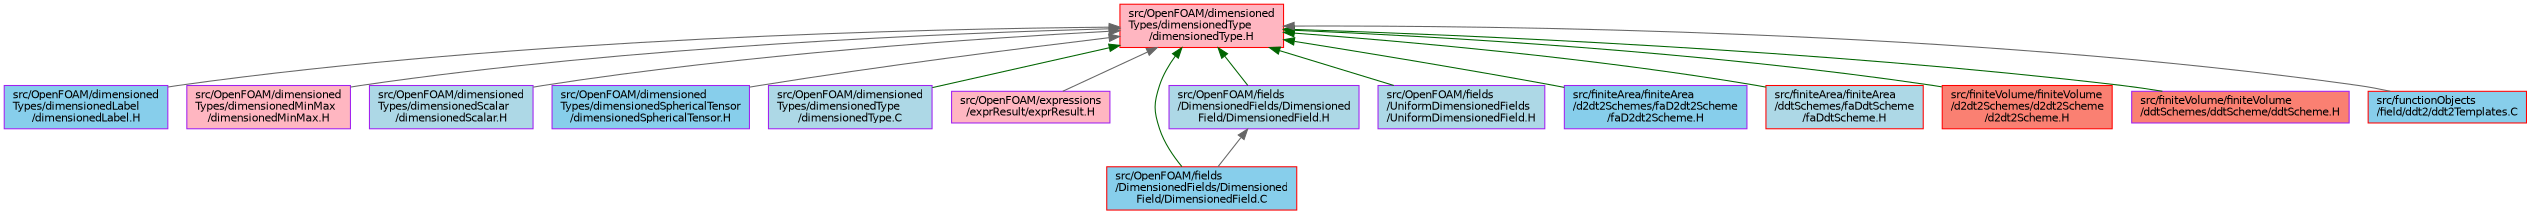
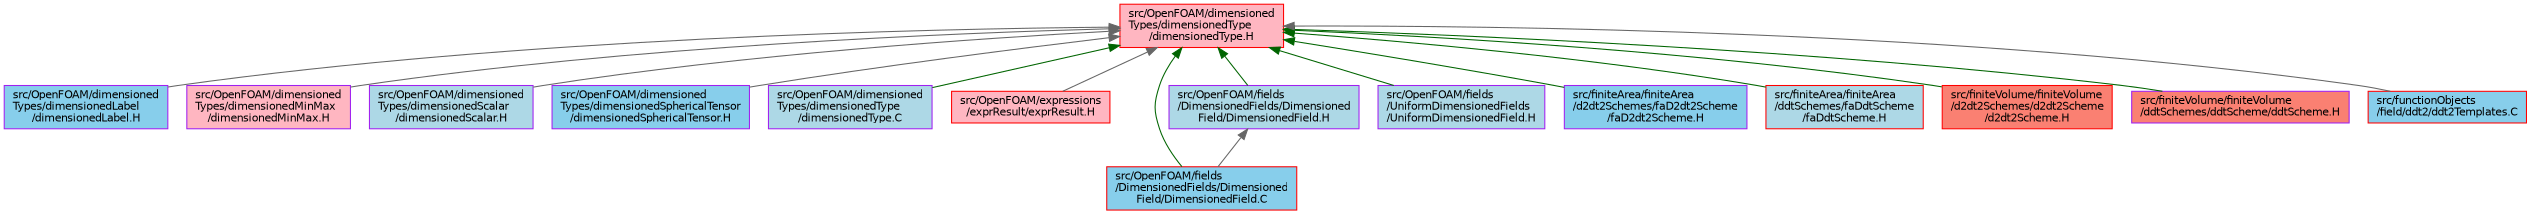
  digraph {
    node [color=purple fillcolor=skyblue fontname=Helvetica fontsize=10 shape=box style=filled]
    edge [color=darkgreen dir=back fontname=Helvetica fontsize=10 labelfontname=Helvetica labelfontsize=10 style=solid]
    n1 [color=red fillcolor=lightpink fontcolor=black height=0.2 label="src/OpenFOAM/dimensioned\lTypes/dimensionedType\l/dimensionedType.H" width=0.4]
    n2 [height=0.2 label="src/OpenFOAM/dimensioned\lTypes/dimensionedLabel\l/dimensionedLabel.H" width=0.4]
    n3 [fillcolor=lightpink height=0.2 label="src/OpenFOAM/dimensioned\lTypes/dimensionedMinMax\l/dimensionedMinMax.H" width=0.4]
    n4 [fillcolor=lightblue height=0.2 label="src/OpenFOAM/dimensioned\lTypes/dimensionedScalar\l/dimensionedScalar.H" width=0.4]
    n5 [height=0.2 label="src/OpenFOAM/dimensioned\lTypes/dimensionedSphericalTensor\l/dimensionedSphericalTensor.H" width=0.4]
    n6 [fillcolor=lightblue height=0.2 label="src/OpenFOAM/dimensioned\lTypes/dimensionedType\l/dimensionedType.C" width=0.4]
-   n7 [fillcolor=lightpink height=0.2 label="src/OpenFOAM/expressions\l/exprResult/exprResult.H" width=0.4]
+   n7 [color=red fillcolor=lightpink height=0.2 label="src/OpenFOAM/expressions\l/exprResult/exprResult.H" width=0.4]
    n8 [color=red height=0.2 label="src/OpenFOAM/fields\l/DimensionedFields/Dimensioned\lField/DimensionedField.C" width=0.4]
    n9 [fillcolor=lightblue height=0.2 label="src/OpenFOAM/fields\l/DimensionedFields/Dimensioned\lField/DimensionedField.H" width=0.4]
    n10 [fillcolor=lightblue height=0.2 label="src/OpenFOAM/fields\l/UniformDimensionedFields\l/UniformDimensionedField.H" width=0.4]
    n11 [height=0.2 label="src/finiteArea/finiteArea\l/d2dt2Schemes/faD2dt2Scheme\l/faD2dt2Scheme.H" width=0.4]
    n12 [color=red fillcolor=lightblue height=0.2 label="src/finiteArea/finiteArea\l/ddtSchemes/faDdtScheme\l/faDdtScheme.H" width=0.4]
    n13 [color=red fillcolor=salmon height=0.2 label="src/finiteVolume/finiteVolume\l/d2dt2Schemes/d2dt2Scheme\l/d2dt2Scheme.H" width=0.4]
    n14 [fillcolor=salmon height=0.2 label="src/finiteVolume/finiteVolume\l/ddtSchemes/ddtScheme/ddtScheme.H" width=0.4]
    n15 [color=red height=0.2 label="src/functionObjects\l/field/ddt2/ddt2Templates.C" width=0.4]
    n1 -> n2 [color=gray40]
    n1 -> n3 [color=gray40]
    n1 -> n4 [color=gray40]
    n1 -> n5 [color=gray40]
    n1 -> n6
    n1 -> n7 [color=gray40]
    n1 -> n8
    n1 -> n9
    n1 -> n10
    n1 -> n11
    n1 -> n12
    n1 -> n13
    n1 -> n14
    n1 -> n15 [color=gray40]
    n9 -> n8 [color=gray40]
  }
